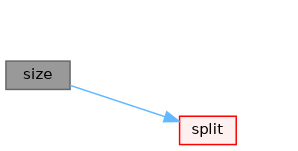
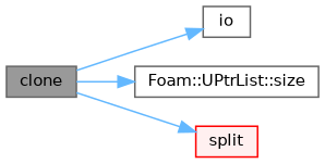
  digraph {
    rankdir=LR
    node [color=grey40 fillcolor=white fontname=Helvetica fontsize=10 shape=box style=filled]
    edge [color=steelblue1 fontname=Helvetica fontsize=10 labelfontname=Helvetica labelfontsize=10 style=solid]
-   n1 [color=gray40 fillcolor=grey60 fontcolor=black height=0.2 label=size width=0.4]
+   n1 [color=gray40 fillcolor=grey60 fontcolor=black height=0.2 label=clone width=0.4]
+   n2 [height=0.2 label=io width=0.4]
+   n3 [height=0.2 label="Foam::UPtrList::size" width=0.4]
    n4 [color=red fillcolor="#FFF0F0" height=0.2 label=split width=0.4]
+   n1 -> n2
+   n1 -> n3
    n1 -> n4
  }
